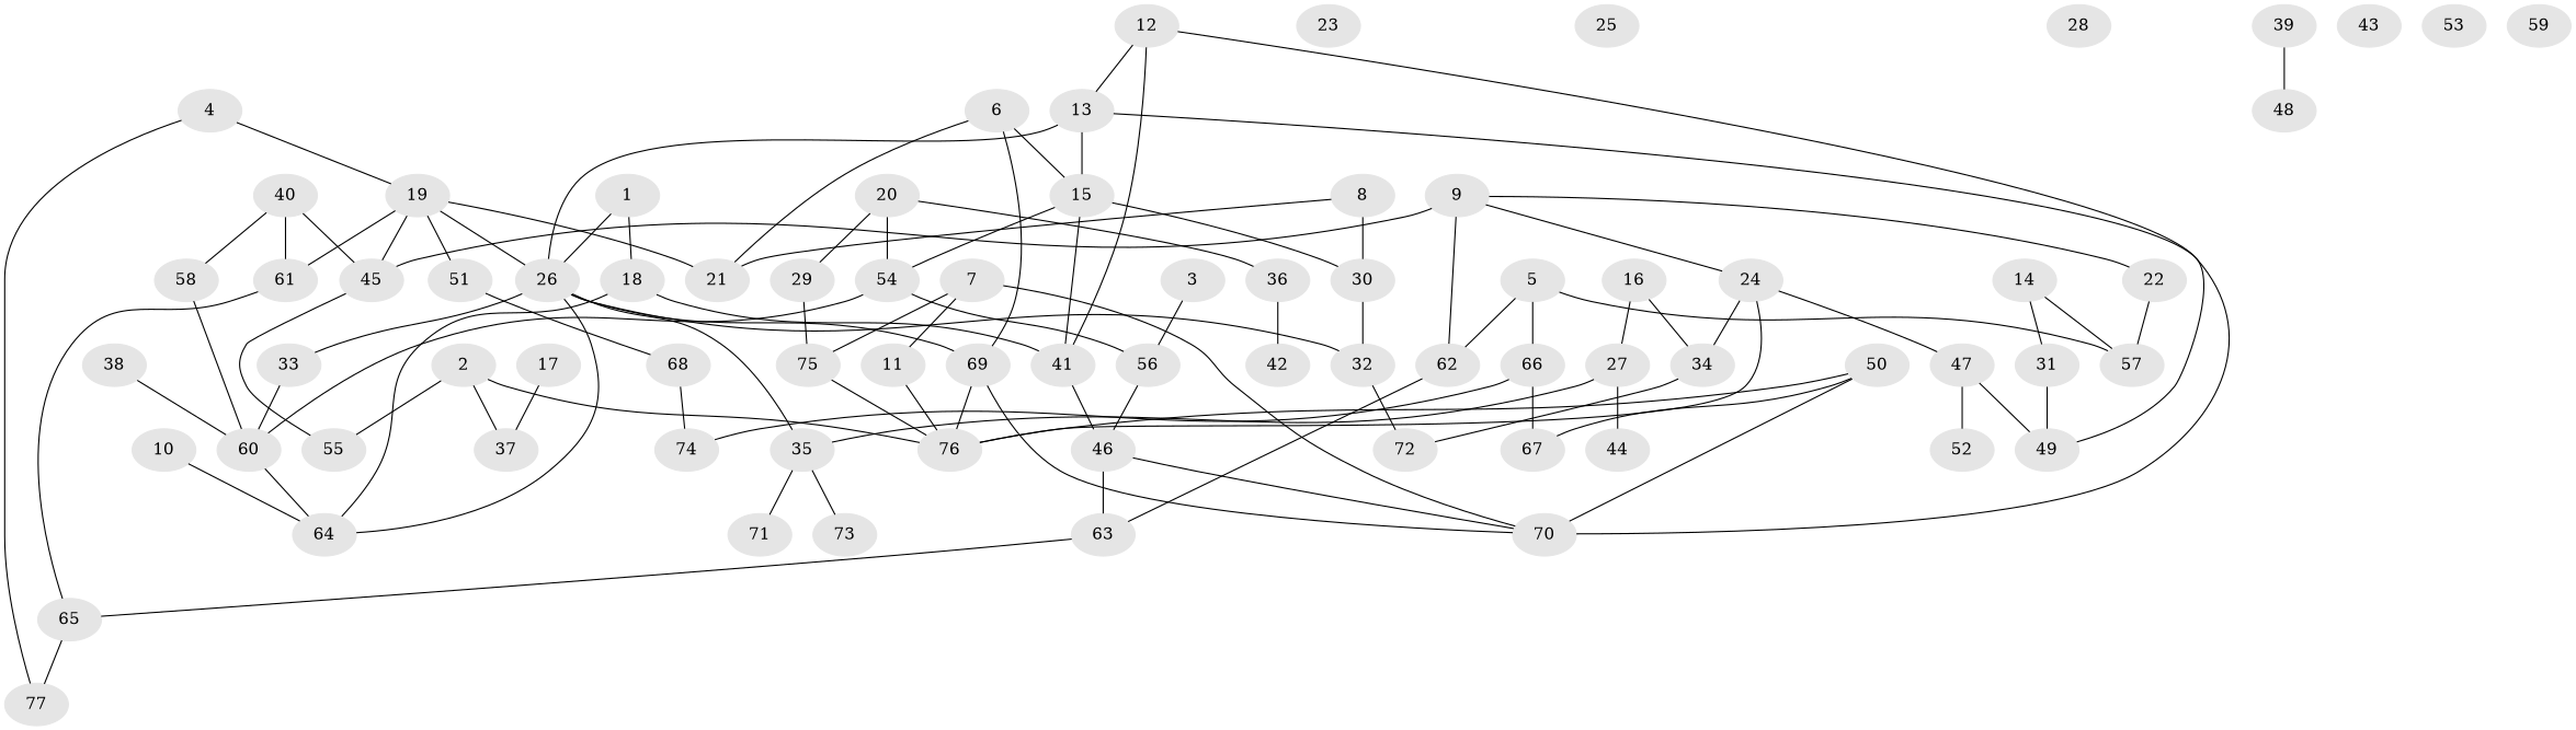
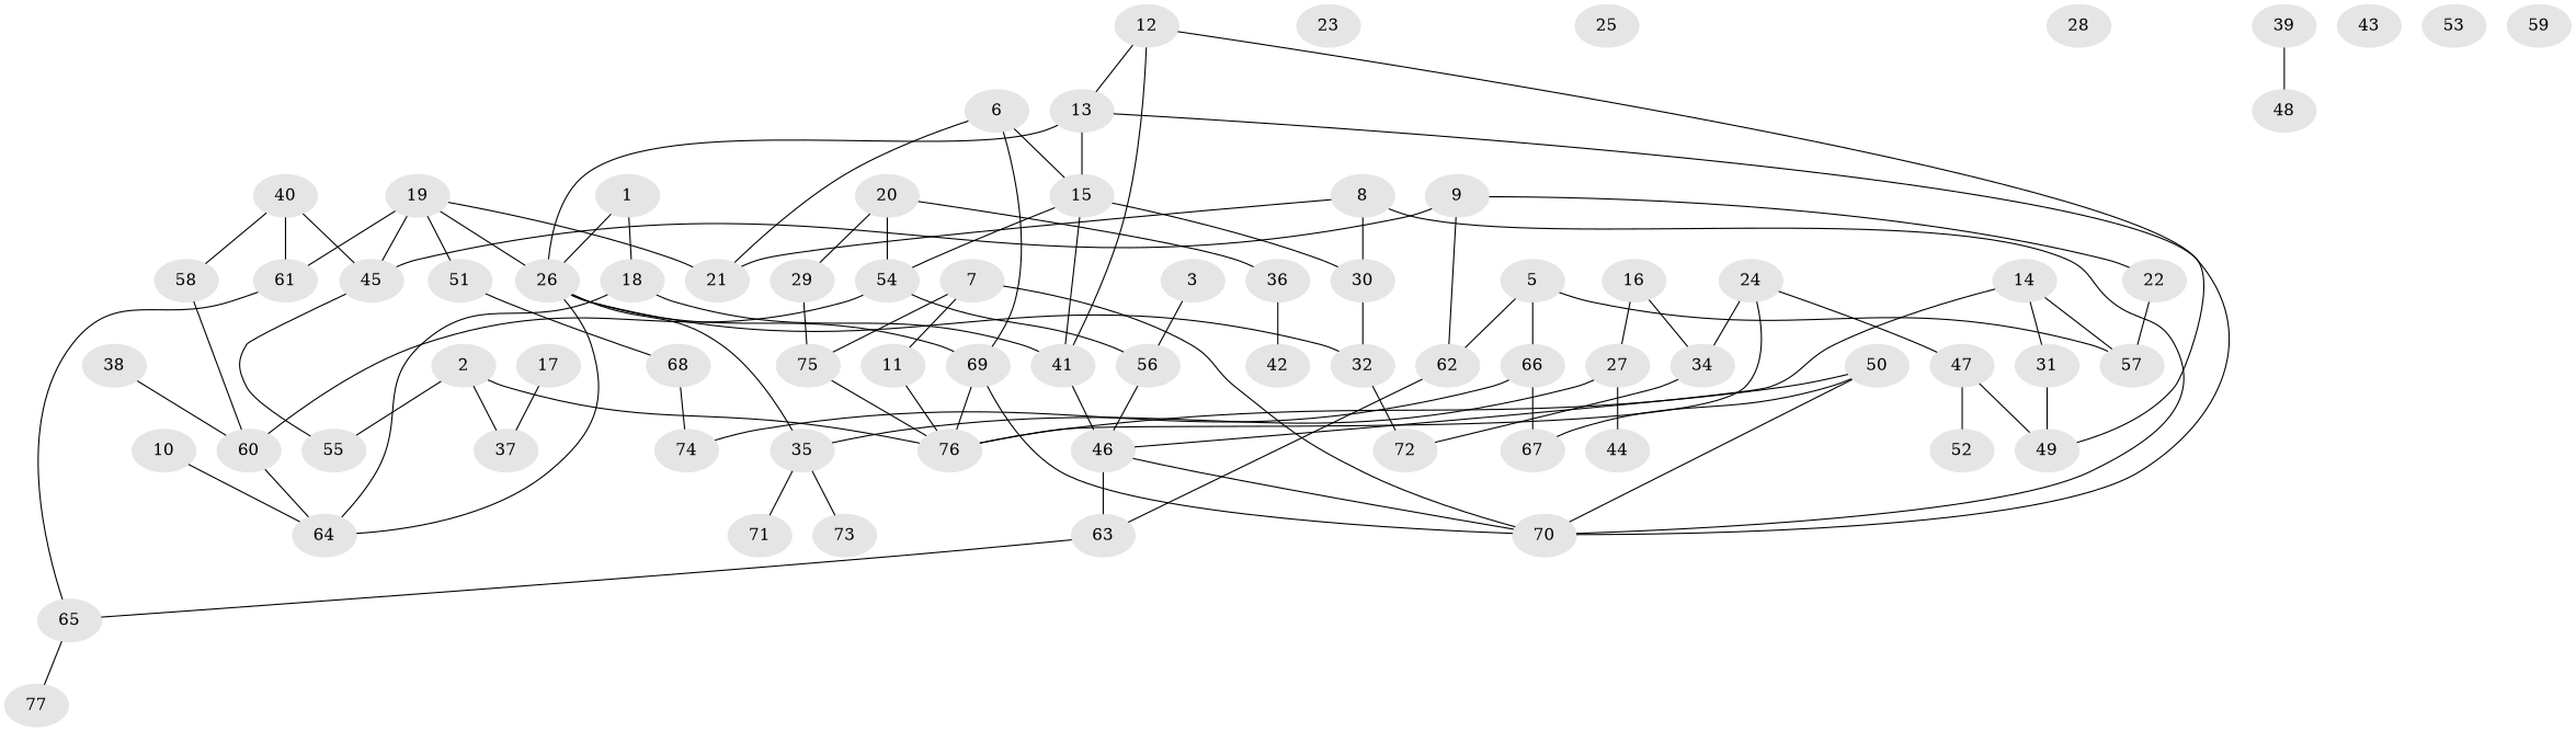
  graph {
    fontname="DejaVu Serif"
    node [color=gray90 fontname="DejaVu Serif" style=filled]
    edge [fontname="DejaVu Serif"]
    1
    18
    26
    64
    41
    69
    32
-   33
    35
    2
    37
    55
    76
    3
    56
    46
-   4
    19
    77
    21
    45
    51
    61
    5
    57
    62
    66
    63
    67
    74
    6
    15
    30
    54
    70
    7
    11
    75
    8
    9
    22
    24
    34
    47
    10
    12
    13
    49
    14
    31
    60
    16
    27
    44
    72
    17
    68
    65
    20
    29
    36
    42
    23
    52
    25
    71
    73
    28
    38
    39
    48
    40
    58
    43
    50
    53
    59
    1 -- 18
    1 -- 26
    18 -- 64
    18 -- 41
    26 -- 64
    26 -- 69
    26 -- 32
-   26 -- 33
    26 -- 35
    41 -- 46
    69 -- 76
    69 -- 70
    32 -- 72
-   33 -- 60
    35 -- 71
    35 -- 73
    2 -- 37
    2 -- 55
    2 -- 76
    3 -- 56
    56 -- 46
    46 -- 63
    46 -- 70
-   4 -- 19
-   4 -- 77
    19 -- 26
    19 -- 21
    19 -- 45
    19 -- 51
    19 -- 61
    45 -- 55
    51 -- 68
    61 -- 65
    5 -- 57
    5 -- 62
    5 -- 66
    62 -- 63
    66 -- 67
    66 -- 74
    63 -- 65
    6 -- 69
    6 -- 21
    6 -- 15
    15 -- 41
    15 -- 30
    15 -- 54
    30 -- 32
    54 -- 56
    54 -- 60
    7 -- 70
    7 -- 11
    7 -- 75
    11 -- 76
    75 -- 76
    8 -- 21
    8 -- 30
+   8 -- 70
    9 -- 45
    9 -- 62
    9 -- 22
-   9 -- 24
    22 -- 57
    24 -- 76
    24 -- 34
    24 -- 47
    34 -- 72
    47 -- 49
    47 -- 52
    10 -- 64
    12 -- 41
    12 -- 13
    12 -- 49
    13 -- 26
    13 -- 15
    13 -- 70
+   14 -- 46
    14 -- 57
    14 -- 31
    31 -- 49
    60 -- 64
    16 -- 34
    16 -- 27
    27 -- 35
    27 -- 44
    17 -- 37
    68 -- 74
    65 -- 77
    20 -- 54
    20 -- 29
    20 -- 36
    29 -- 75
    36 -- 42
    38 -- 60
    39 -- 48
    40 -- 45
    40 -- 61
    40 -- 58
    58 -- 60
    50 -- 76
    50 -- 67
    50 -- 70
  }
